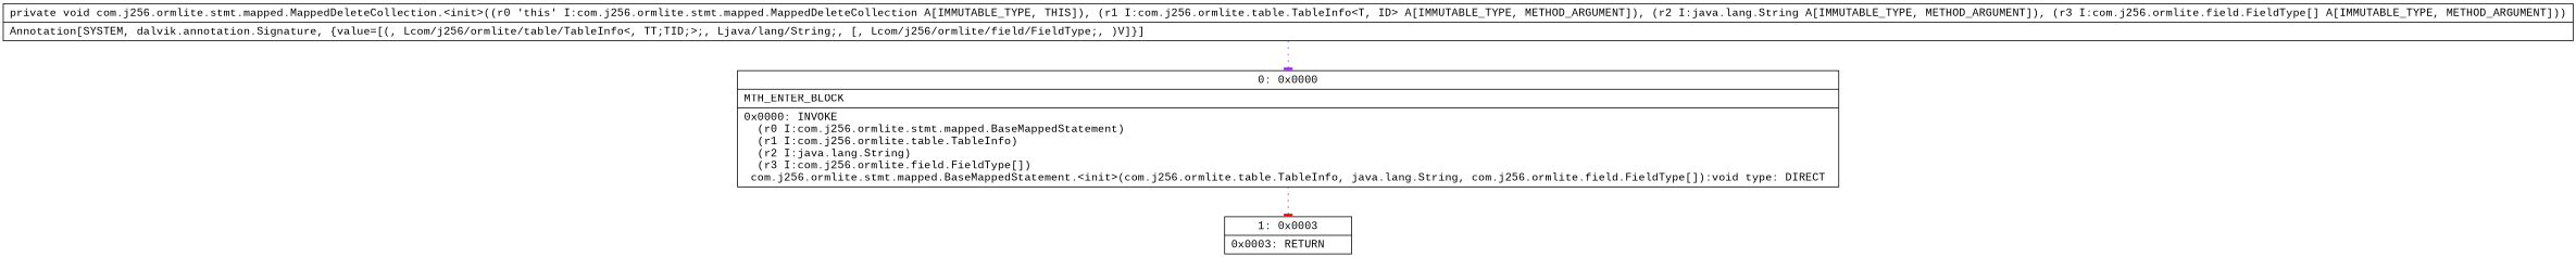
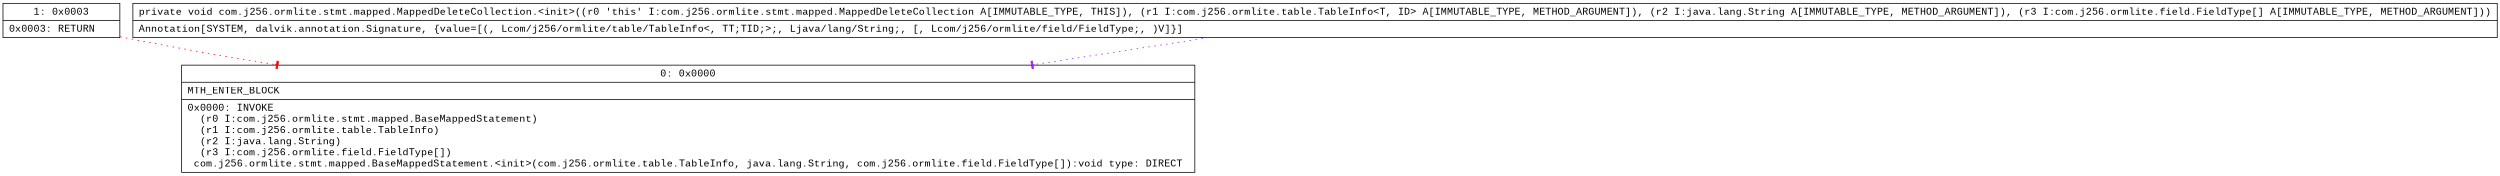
  digraph {
    fontname="Liberation Mono"
    node [shape=record fontname="Liberation Mono"]
    edge [style=dotted arrowhead=tee fontname="Liberation Mono"]
    n1 [label="{0\:\ 0x0000|MTH_ENTER_BLOCK\l|0x0000: INVOKE  \l  (r0 I:com.j256.ormlite.stmt.mapped.BaseMappedStatement)\l  (r1 I:com.j256.ormlite.table.TableInfo)\l  (r2 I:java.lang.String)\l  (r3 I:com.j256.ormlite.field.FieldType[])\l com.j256.ormlite.stmt.mapped.BaseMappedStatement.\<init\>(com.j256.ormlite.table.TableInfo, java.lang.String, com.j256.ormlite.field.FieldType[]):void type: DIRECT \l}"]
    n2 [label="{1\:\ 0x0003|0x0003: RETURN   \l}"]
    n3 [label="{private void com.j256.ormlite.stmt.mapped.MappedDeleteCollection.\<init\>((r0 'this' I:com.j256.ormlite.stmt.mapped.MappedDeleteCollection A[IMMUTABLE_TYPE, THIS]), (r1 I:com.j256.ormlite.table.TableInfo\<T, ID\> A[IMMUTABLE_TYPE, METHOD_ARGUMENT]), (r2 I:java.lang.String A[IMMUTABLE_TYPE, METHOD_ARGUMENT]), (r3 I:com.j256.ormlite.field.FieldType[] A[IMMUTABLE_TYPE, METHOD_ARGUMENT]))  | Annotation[SYSTEM, dalvik.annotation.Signature, \{value=[(, Lcom\/j256\/ormlite\/table\/TableInfo\<, TT;TID;\>;, Ljava\/lang\/String;, [, Lcom\/j256\/ormlite\/field\/FieldType;, )V]\}]\l}"]
-   n1 -> n2 [color=red]
+   n2 -> n1 [color=red]
    n3 -> n1 [color=purple]
  }
